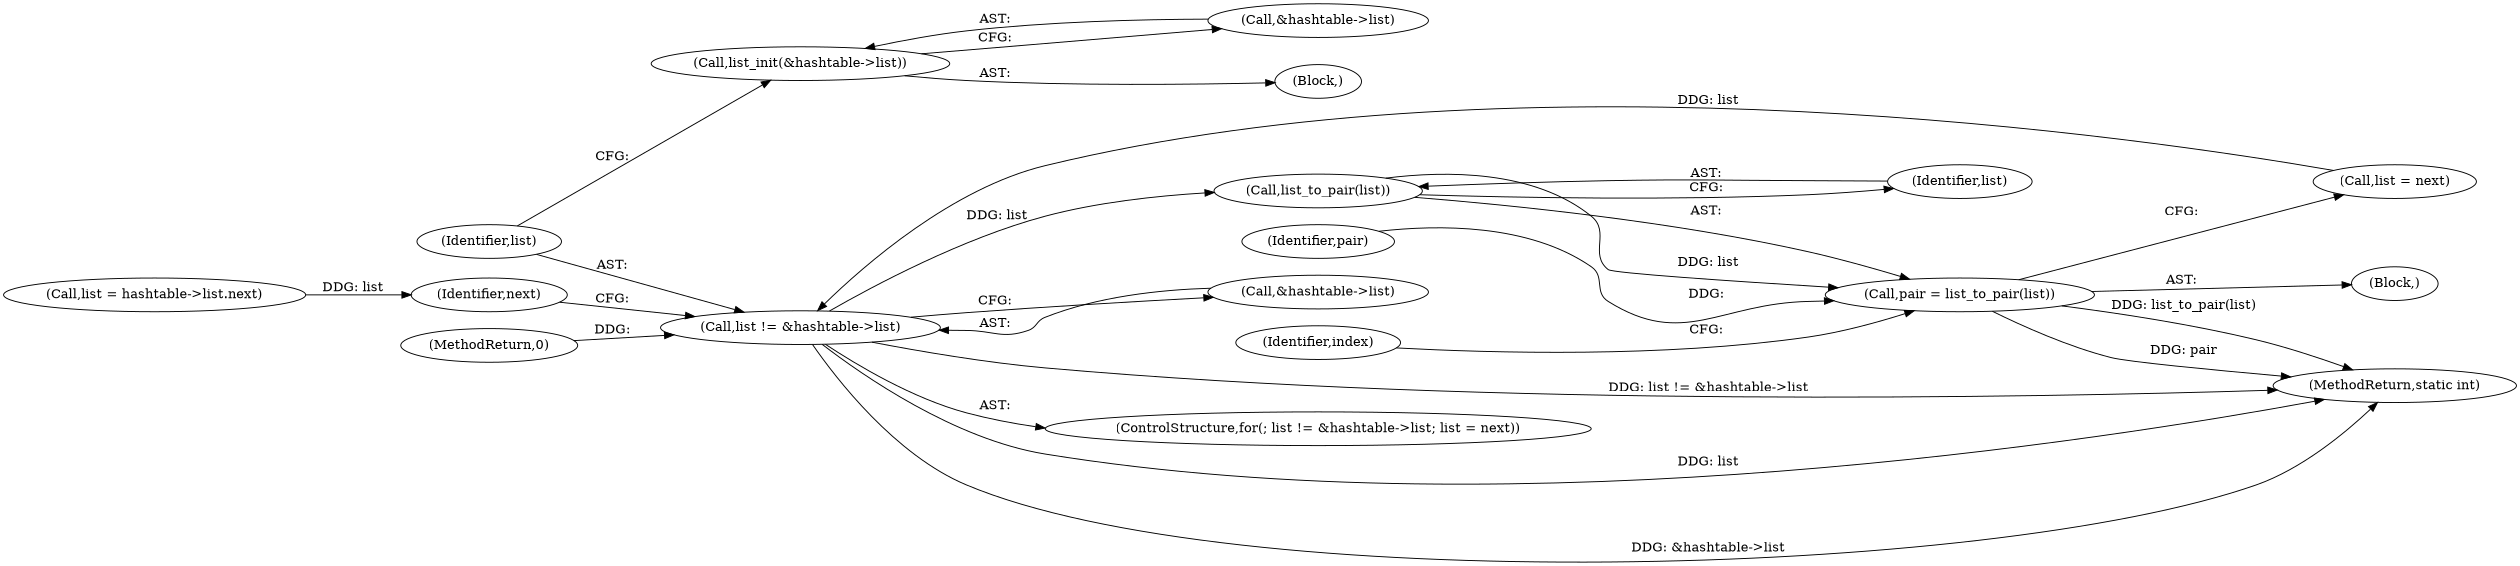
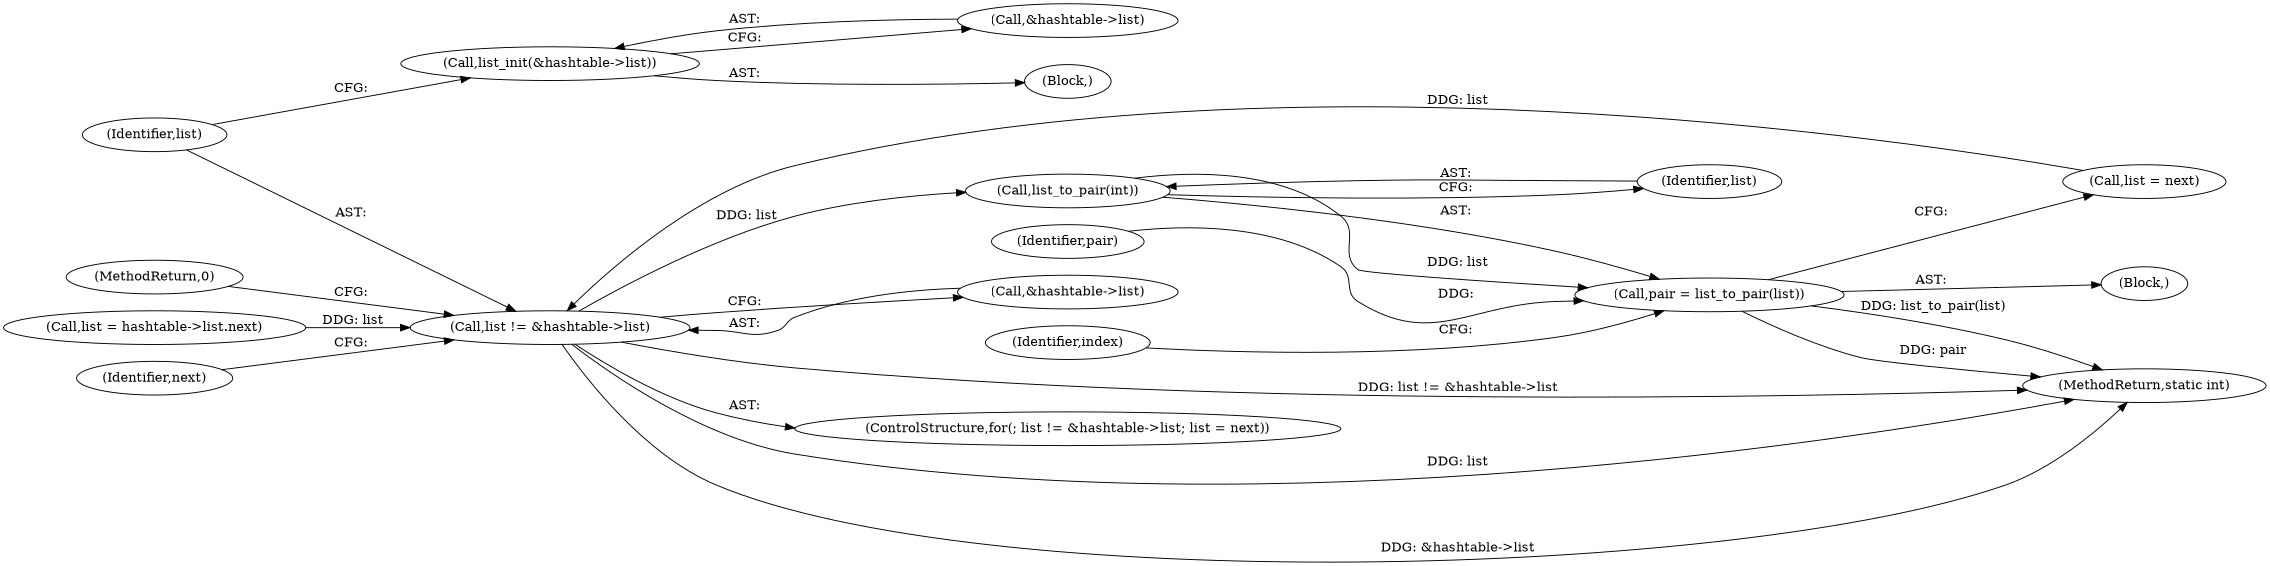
  digraph {
    rankdir=LR
    n1 [label="(Call,list_init(&hashtable->list))"]
    n2 [label="(Call,&hashtable->list)"]
    n3 [label="(Block,)"]
    n4 [label="(Call,list != &hashtable->list)"]
    n5 [label="(MethodReturn,static int)"]
-   n6 [label="(Call,list_to_pair(list))"]
+   n6 [label="(Call,list_to_pair(int))"]
    n7 [label="(Call,&hashtable->list)"]
    n8 [label="(ControlStructure,for(; list != &hashtable->list; list = next))"]
    n9 [label="(Call,pair = list_to_pair(list))"]
    n10 [label="(Identifier,list)"]
    n11 [label="(Block,)"]
    n12 [label="(Call,list = next)"]
    n13 [label="(Identifier,pair)"]
    n14 [label="(Identifier,next)"]
    n15 [label="(MethodReturn,0)"]
    n16 [label="(Call,list = hashtable->list.next)"]
    n17 [label="(Identifier,index)"]
    n18 [label="(Identifier,list)"]
    n1 -> n2 [label="CFG: "]
    n1 -> n3 [label="AST: "]
    n2 -> n1 [label="AST: "]
    n4 -> n5 [label="DDG: &hashtable->list"]
    n4 -> n5 [label="DDG: list != &hashtable->list"]
    n4 -> n5 [label="DDG: list"]
    n4 -> n6 [label="DDG: list"]
    n4 -> n7 [label="CFG: "]
    n4 -> n8 [label="AST: "]
    n6 -> n9 [label="AST: "]
    n6 -> n9 [label="DDG: list"]
    n6 -> n10 [label="CFG: "]
    n7 -> n4 [label="AST: "]
    n9 -> n5 [label="DDG: list_to_pair(list)"]
    n9 -> n5 [label="DDG: pair"]
    n9 -> n11 [label="AST: "]
    n9 -> n12 [label="CFG: "]
    n10 -> n6 [label="AST: "]
    n12 -> n4 [label="DDG: list"]
    n13 -> n9 [label="DDG: "]
    n14 -> n4 [label="CFG: "]
-   n15 -> n4 [label="DDG: "]
-   n16 -> n14 [label="DDG: list"]
+   n15 -> n4 [label="CFG: "]
+   n16 -> n4 [label="DDG: list"]
    n17 -> n9 [label="CFG: "]
    n18 -> n1 [label="CFG: "]
    n18 -> n4 [label="AST: "]
  }
